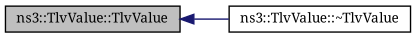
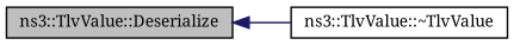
  digraph {
    rankdir=LR
    fontname="Noto Serif"
    node [color=black fontname="Noto Serif" fontsize=10 shape=record style=filled]
-   n1 [fillcolor=grey75 fontcolor=black height=0.2 label="ns3::TlvValue::TlvValue" width=0.4]
+   n1 [fillcolor=grey75 fontcolor=black height=0.2 label="ns3::TlvValue::Deserialize" width=0.4]
    n2 [fillcolor=white height=0.2 label="ns3::TlvValue::~TlvValue" width=0.4]
    n1 -> n2 [color=midnightblue dir=back fontname="Noto Serif" fontsize=10 labelfontname=Helvetica labelfontsize=10 style=solid]
  }
